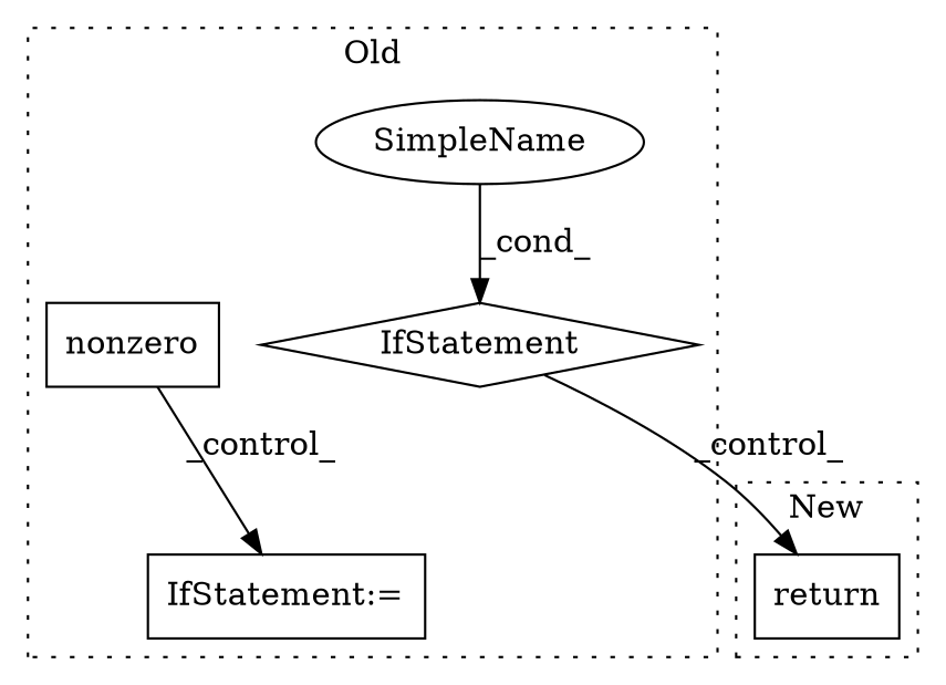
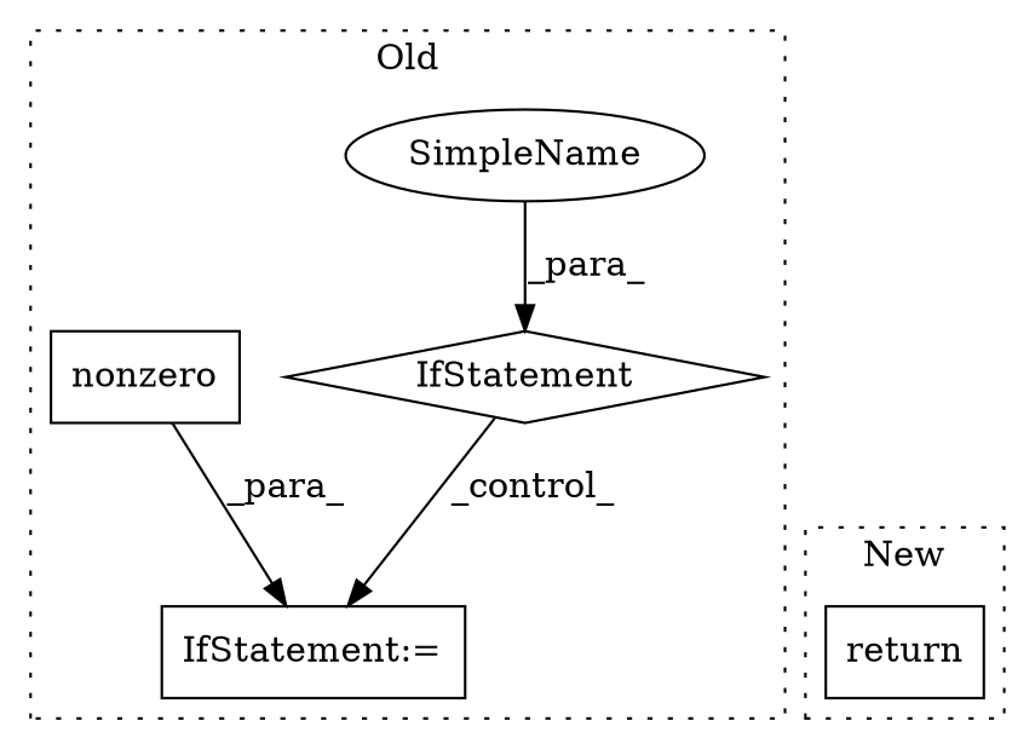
  digraph {
    node [shape=box]
    n1 [a=32 l=9 label=nonzero s=2376]
    n2 [a=7 l=1 label="IfStatement:=" s=2364]
    n3 [a=25 l="4,2" label=IfStatement s="2327,2351" shape=diamond]
    n4 [a=42 label=SimpleName shape=ellipse]
    n5 [a=41 l=7 label=return s=2409]
    subgraph cluster_1 {
      label=Old
      style=dotted
      n1
      n2
      n3
      n4
    }
    subgraph cluster_2 {
      label=New
      style=dotted
      n5
    }
-   n1 -> n2 [label=_control_]
-   n3 -> n5 [label=_control_]
-   n4 -> n3 [label=_cond_]
+   n1 -> n2 [label=_para_]
+   n3 -> n2 [label=_control_]
+   n4 -> n3 [label=_para_]
  }
